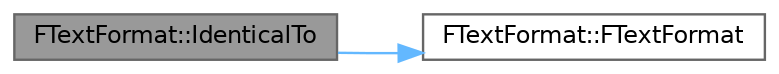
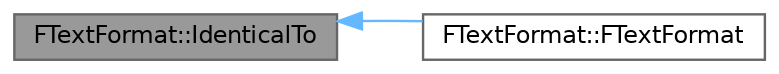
  digraph {
    rankdir=LR
    node [fontname=Helvetica fontsize=10 shape=box style=filled]
    n1 [color=gray40 fillcolor=grey60 fontcolor=black height=0.2 label="FTextFormat::IdenticalTo" width=0.4]
    n2 [color=grey40 fillcolor=white height=0.2 label="FTextFormat::FTextFormat" width=0.4]
-   n1 -> n2 [color=steelblue1 fontname=Helvetica fontsize=10 labelfontname=Helvetica labelfontsize=10 style=solid]
+   n2 -> n1 [color=steelblue1 fontname=Helvetica fontsize=10 labelfontname=Helvetica labelfontsize=10 style=solid]
  }
